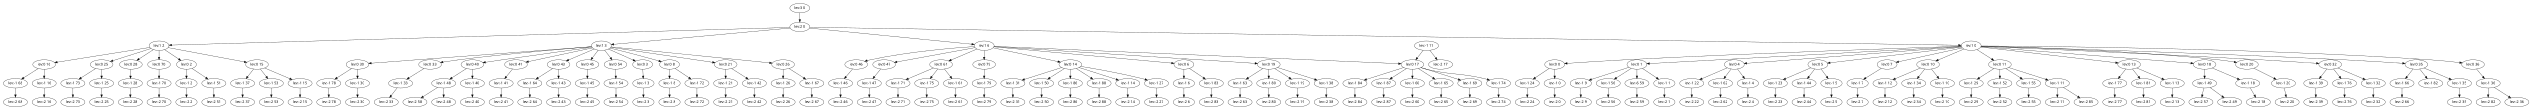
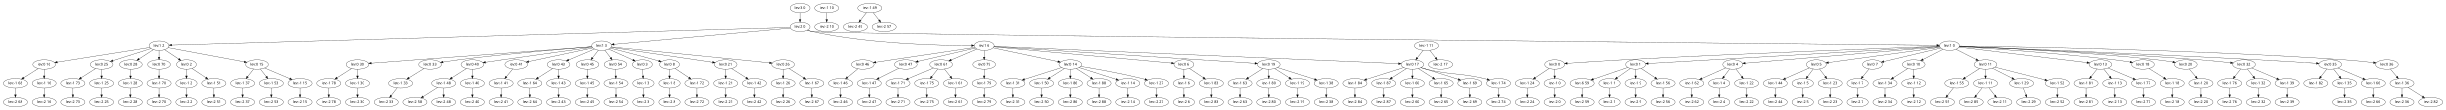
  digraph {
    fontname="Noto Sans"
    node [fontname="Noto Sans"]
    edge [fontname="Noto Sans"]
    "lev:3 0"
    "lev:2 0"
    "lev:1 0"
    "lev:1 2"
    "lev:1 3"
    "lev:1 6"
    "lev:0 0"
    "lev:0 1"
    "lev:0 4"
    "lev:0 5"
    "lev:0 7"
    "lev:0 10"
    "lev:0 11"
    "lev:0 13"
    "lev:0 18"
    "lev:0 20"
    "lev:0 32"
    "lev:0 35"
    "lev:0 36"
    "lev:0 2"
    "lev:0 15"
    "lev:0 16"
    "lev:0 25"
    "lev:0 28"
    "lev:0 70"
    "lev:0 3"
    "lev:0 8"
    "lev:0 21"
    "lev:0 26"
    "lev:0 30"
    "lev:0 33"
    "lev:0 40"
    "lev:0 41"
    "lev:0 43"
    "lev:0 45"
    "lev:0 54"
    "lev:0 6"
    "lev:0 14"
    "lev:0 17"
    "lev:0 19"
    "lev:0 46"
    "lev:0 47"
    "lev:0 61"
    "lev:0 79"
    "lev:-1 0"
    "lev:-1 24"
    "lev:-1 1"
    "lev:-1 9"
    "lev:-1 56"
    n50 [label="lev:-6 59"]
    "lev:-1 4"
    "lev:-1 22"
    "lev:-1 62"
    "lev:-1 5"
    "lev:-1 23"
    "lev:-1 44"
    "lev:-1 7"
    "lev:-1 10"
    "lev:-1 12"
    "lev:-1 34"
    "lev:-1 11"
    "lev:-1 29"
    "lev:-1 52"
    "lev:-1 55"
    "lev:-1 13"
    "lev:-1 77"
    "lev:-1 81"
    "lev:-1 18"
    "lev:-1 49"
    "lev:-1 20"
    "lev:-1 32"
    "lev:-1 39"
    "lev:-1 76"
    "lev:-1 35"
    "lev:-1 66"
    "lev:-1 82"
    "lev:-1 36"
    "lev:-1 2"
    "lev:-1 51"
    "lev:-1 15"
    "lev:-1 37"
    "lev:-1 53"
    "lev:-1 16"
    "lev:-1 68"
    "lev:-1 25"
    "lev:-1 73"
    "lev:-1 28"
    "lev:-1 70"
    "lev:-1 3"
    "lev:-1 8"
    "lev:-1 72"
    "lev:-1 21"
    "lev:-1 42"
    "lev:-1 26"
    "lev:-1 67"
    "lev:-1 30"
    "lev:-1 78"
    "lev:-1 33"
    "lev:-1 40"
    "lev:-1 48"
    "lev:-1 41"
    "lev:-1 43"
    "lev:-1 64"
    "lev:-1 45"
    "lev:-1 54"
    "lev:-1 6"
    "lev:-1 83"
    "lev:-1 14"
    "lev:-1 27"
    "lev:-1 31"
    "lev:-1 50"
    "lev:-1 86"
    "lev:-1 88"
    "lev:-1 60"
    "lev:-1 65"
    "lev:-1 69"
    "lev:-1 74"
    "lev:-1 84"
    "lev:-1 87"
    "lev:-1 19"
    "lev:-1 38"
    "lev:-1 63"
    "lev:-1 80"
    "lev:-1 46"
    "lev:-1 47"
    "lev:-1 61"
    "lev:-1 71"
    "lev:-1 75"
    "lev:-1 79"
    "lev:-2 0"
    "lev:-2 24"
    "lev:-2 1"
    "lev:-2 9"
    "lev:-2 56"
    "lev:-2 59"
    "lev:-2 4"
    "lev:-2 22"
    "lev:-2 62"
    "lev:-2 5"
    "lev:-2 23"
    "lev:-2 44"
    "lev:-2 7"
    "lev:-2 10"
    "lev:-2 12"
    "lev:-2 34"
    "lev:-2 11"
    "lev:-2 85"
    "lev:-2 29"
    "lev:-2 52"
    "lev:-2 55"
    "lev:-2 13"
    "lev:-2 77"
    "lev:-2 81"
    "lev:-2 18"
    "lev:-2 49"
    "lev:-2 57"
    "lev:-2 20"
    "lev:-2 32"
    "lev:-2 39"
    "lev:-2 76"
    "lev:-2 35"
    "lev:-2 66"
    "lev:-2 82"
    "lev:-2 36"
    "lev:-2 2"
    "lev:-2 51"
    "lev:-2 15"
    "lev:-2 37"
    "lev:-2 53"
    "lev:-2 16"
    "lev:-2 68"
    "lev:-2 25"
    "lev:-2 73"
    "lev:-2 28"
    "lev:-2 70"
    "lev:-2 3"
    "lev:-2 8"
    "lev:-2 72"
    "lev:-2 21"
    "lev:-2 42"
    "lev:-2 26"
    "lev:-2 67"
    "lev:-2 30"
    "lev:-2 78"
    "lev:-2 33"
    "lev:-2 40"
    "lev:-2 48"
    "lev:-2 58"
    "lev:-2 41"
    "lev:-2 43"
    "lev:-2 64"
    "lev:-2 45"
    "lev:-2 54"
    "lev:-2 6"
    "lev:-2 83"
    "lev:-2 14"
    "lev:-2 27"
    "lev:-2 31"
    "lev:-2 50"
    "lev:-2 86"
    "lev:-2 88"
    "lev:-1 17"
    "lev:-2 17"
    "lev:-2 60"
    "lev:-2 65"
    "lev:-2 69"
    "lev:-2 74"
    "lev:-2 84"
    "lev:-2 87"
    "lev:-2 19"
    "lev:-2 38"
    "lev:-2 63"
    "lev:-2 80"
    "lev:-2 46"
    "lev:-2 47"
    "lev:-2 61"
    "lev:-2 71"
    "lev:-2 75"
    "lev:-2 79"
    "lev:3 0" -> "lev:2 0"
    "lev:2 0" -> "lev:1 0"
    "lev:2 0" -> "lev:1 2"
    "lev:2 0" -> "lev:1 3"
    "lev:2 0" -> "lev:1 6"
    "lev:1 0" -> "lev:0 0"
    "lev:1 0" -> "lev:0 1"
    "lev:1 0" -> "lev:0 4"
    "lev:1 0" -> "lev:0 5"
    "lev:1 0" -> "lev:0 7"
    "lev:1 0" -> "lev:0 10"
    "lev:1 0" -> "lev:0 11"
    "lev:1 0" -> "lev:0 13"
    "lev:1 0" -> "lev:0 18"
    "lev:1 0" -> "lev:0 20"
    "lev:1 0" -> "lev:0 32"
    "lev:1 0" -> "lev:0 35"
    "lev:1 0" -> "lev:0 36"
    "lev:1 2" -> "lev:0 2"
    "lev:1 2" -> "lev:0 15"
    "lev:1 2" -> "lev:0 16"
    "lev:1 2" -> "lev:0 25"
    "lev:1 2" -> "lev:0 28"
    "lev:1 2" -> "lev:0 70"
    "lev:1 3" -> "lev:0 3"
    "lev:1 3" -> "lev:0 8"
    "lev:1 3" -> "lev:0 21"
    "lev:1 3" -> "lev:0 26"
    "lev:1 3" -> "lev:0 30"
    "lev:1 3" -> "lev:0 33"
    "lev:1 3" -> "lev:0 40"
    "lev:1 3" -> "lev:0 41"
    "lev:1 3" -> "lev:0 43"
    "lev:1 3" -> "lev:0 45"
    "lev:1 3" -> "lev:0 54"
    "lev:1 6" -> "lev:0 6"
    "lev:1 6" -> "lev:0 14"
    "lev:1 6" -> "lev:0 17"
    "lev:1 6" -> "lev:0 19"
    "lev:1 6" -> "lev:0 46"
    "lev:1 6" -> "lev:0 47"
    "lev:1 6" -> "lev:0 61"
    "lev:1 6" -> "lev:0 79"
    "lev:0 0" -> "lev:-1 0"
    "lev:0 0" -> "lev:-1 24"
    "lev:0 1" -> "lev:-1 1"
    "lev:0 1" -> "lev:-1 9"
    "lev:0 1" -> "lev:-1 56"
    "lev:0 1" -> n50
    "lev:0 4" -> "lev:-1 4"
    "lev:0 4" -> "lev:-1 22"
    "lev:0 4" -> "lev:-1 62"
    "lev:0 5" -> "lev:-1 5"
    "lev:0 5" -> "lev:-1 23"
    "lev:0 5" -> "lev:-1 44"
    "lev:0 7" -> "lev:-1 7"
-   "lev:0 10" -> "lev:-1 10"
    "lev:0 10" -> "lev:-1 12"
    "lev:0 10" -> "lev:-1 34"
    "lev:0 11" -> "lev:-1 11"
    "lev:0 11" -> "lev:-1 29"
    "lev:0 11" -> "lev:-1 52"
    "lev:0 11" -> "lev:-1 55"
    "lev:0 13" -> "lev:-1 13"
    "lev:0 13" -> "lev:-1 77"
    "lev:0 13" -> "lev:-1 81"
    "lev:0 18" -> "lev:-1 18"
-   "lev:0 18" -> "lev:-1 49"
    "lev:0 20" -> "lev:-1 20"
    "lev:0 32" -> "lev:-1 32"
    "lev:0 32" -> "lev:-1 39"
    "lev:0 32" -> "lev:-1 76"
    "lev:0 35" -> "lev:-1 35"
    "lev:0 35" -> "lev:-1 66"
    "lev:0 35" -> "lev:-1 82"
    "lev:0 36" -> "lev:-1 36"
    "lev:0 2" -> "lev:-1 2"
    "lev:0 2" -> "lev:-1 51"
    "lev:0 15" -> "lev:-1 15"
    "lev:0 15" -> "lev:-1 37"
    "lev:0 15" -> "lev:-1 53"
    "lev:0 16" -> "lev:-1 16"
    "lev:0 16" -> "lev:-1 68"
    "lev:0 25" -> "lev:-1 25"
    "lev:0 25" -> "lev:-1 73"
    "lev:0 28" -> "lev:-1 28"
    "lev:0 70" -> "lev:-1 70"
    "lev:0 3" -> "lev:-1 3"
    "lev:0 8" -> "lev:-1 8"
    "lev:0 8" -> "lev:-1 72"
    "lev:0 21" -> "lev:-1 21"
    "lev:0 21" -> "lev:-1 42"
    "lev:0 26" -> "lev:-1 26"
    "lev:0 26" -> "lev:-1 67"
    "lev:0 30" -> "lev:-1 30"
    "lev:0 30" -> "lev:-1 78"
    "lev:0 33" -> "lev:-1 33"
    "lev:0 40" -> "lev:-1 40"
    "lev:0 40" -> "lev:-1 48"
    "lev:0 41" -> "lev:-1 41"
    "lev:0 43" -> "lev:-1 43"
    "lev:0 43" -> "lev:-1 64"
    "lev:0 45" -> "lev:-1 45"
    "lev:0 54" -> "lev:-1 54"
    "lev:0 6" -> "lev:-1 6"
    "lev:0 6" -> "lev:-1 83"
    "lev:0 14" -> "lev:-1 14"
    "lev:0 14" -> "lev:-1 27"
    "lev:0 14" -> "lev:-1 31"
    "lev:0 14" -> "lev:-1 50"
    "lev:0 14" -> "lev:-1 86"
    "lev:0 14" -> "lev:-1 88"
    "lev:0 17" -> "lev:-1 60"
    "lev:0 17" -> "lev:-1 65"
    "lev:0 17" -> "lev:-1 69"
    "lev:0 17" -> "lev:-1 74"
    "lev:0 17" -> "lev:-1 84"
    "lev:0 17" -> "lev:-1 87"
    "lev:0 19" -> "lev:-1 19"
    "lev:0 19" -> "lev:-1 38"
    "lev:0 19" -> "lev:-1 63"
    "lev:0 19" -> "lev:-1 80"
    "lev:0 46" -> "lev:-1 46"
    "lev:0 47" -> "lev:-1 47"
    "lev:0 61" -> "lev:-1 61"
    "lev:0 61" -> "lev:-1 71"
    "lev:0 61" -> "lev:-1 75"
    "lev:0 79" -> "lev:-1 79"
    "lev:-1 0" -> "lev:-2 0"
    "lev:-1 24" -> "lev:-2 24"
    "lev:-1 1" -> "lev:-2 1"
    "lev:-1 9" -> "lev:-2 9"
    "lev:-1 56" -> "lev:-2 56"
    n50 -> "lev:-2 59"
    "lev:-1 4" -> "lev:-2 4"
    "lev:-1 22" -> "lev:-2 22"
    "lev:-1 62" -> "lev:-2 62"
    "lev:-1 5" -> "lev:-2 5"
    "lev:-1 23" -> "lev:-2 23"
    "lev:-1 44" -> "lev:-2 44"
    "lev:-1 7" -> "lev:-2 7"
    "lev:-1 10" -> "lev:-2 10"
    "lev:-1 12" -> "lev:-2 12"
    "lev:-1 34" -> "lev:-2 34"
    "lev:-1 11" -> "lev:-2 11"
    "lev:-1 11" -> "lev:-2 85"
    "lev:-1 29" -> "lev:-2 29"
    "lev:-1 52" -> "lev:-2 52"
    "lev:-1 55" -> "lev:-2 55"
    "lev:-1 13" -> "lev:-2 13"
    "lev:-1 77" -> "lev:-2 77"
    "lev:-1 81" -> "lev:-2 81"
    "lev:-1 18" -> "lev:-2 18"
    "lev:-1 49" -> "lev:-2 49"
    "lev:-1 49" -> "lev:-2 57"
    "lev:-1 20" -> "lev:-2 20"
    "lev:-1 32" -> "lev:-2 32"
    "lev:-1 39" -> "lev:-2 39"
    "lev:-1 76" -> "lev:-2 76"
    "lev:-1 35" -> "lev:-2 35"
    "lev:-1 66" -> "lev:-2 66"
    "lev:-1 36" -> "lev:-2 82"
    "lev:-1 36" -> "lev:-2 36"
    "lev:-1 2" -> "lev:-2 2"
    "lev:-1 51" -> "lev:-2 51"
    "lev:-1 15" -> "lev:-2 15"
    "lev:-1 37" -> "lev:-2 37"
    "lev:-1 53" -> "lev:-2 53"
    "lev:-1 16" -> "lev:-2 16"
    "lev:-1 68" -> "lev:-2 68"
    "lev:-1 25" -> "lev:-2 25"
    "lev:-1 73" -> "lev:-2 73"
    "lev:-1 28" -> "lev:-2 28"
    "lev:-1 70" -> "lev:-2 70"
    "lev:-1 3" -> "lev:-2 3"
    "lev:-1 8" -> "lev:-2 8"
    "lev:-1 72" -> "lev:-2 72"
    "lev:-1 21" -> "lev:-2 21"
    "lev:-1 42" -> "lev:-2 42"
    "lev:-1 26" -> "lev:-2 26"
    "lev:-1 67" -> "lev:-2 67"
    "lev:-1 30" -> "lev:-2 30"
    "lev:-1 78" -> "lev:-2 78"
    "lev:-1 33" -> "lev:-2 33"
    "lev:-1 40" -> "lev:-2 40"
    "lev:-1 48" -> "lev:-2 48"
    "lev:-1 48" -> "lev:-2 58"
    "lev:-1 41" -> "lev:-2 41"
    "lev:-1 43" -> "lev:-2 43"
    "lev:-1 64" -> "lev:-2 64"
    "lev:-1 45" -> "lev:-2 45"
    "lev:-1 54" -> "lev:-2 54"
    "lev:-1 6" -> "lev:-2 6"
    "lev:-1 83" -> "lev:-2 83"
    "lev:-1 14" -> "lev:-2 14"
    "lev:-1 27" -> "lev:-2 27"
    "lev:-1 31" -> "lev:-2 31"
    "lev:-1 50" -> "lev:-2 50"
    "lev:-1 86" -> "lev:-2 86"
    "lev:-1 88" -> "lev:-2 88"
    "lev:-1 60" -> "lev:-2 60"
    "lev:-1 65" -> "lev:-2 65"
    "lev:-1 69" -> "lev:-2 69"
    "lev:-1 74" -> "lev:-2 74"
    "lev:-1 84" -> "lev:-2 84"
    "lev:-1 87" -> "lev:-2 87"
    "lev:-1 19" -> "lev:-2 19"
    "lev:-1 38" -> "lev:-2 38"
    "lev:-1 63" -> "lev:-2 63"
    "lev:-1 80" -> "lev:-2 80"
    "lev:-1 46" -> "lev:-2 46"
    "lev:-1 47" -> "lev:-2 47"
    "lev:-1 61" -> "lev:-2 61"
    "lev:-1 71" -> "lev:-2 71"
    "lev:-1 75" -> "lev:-2 75"
    "lev:-1 79" -> "lev:-2 79"
    "lev:-1 17" -> "lev:0 17"
    "lev:-1 17" -> "lev:-2 17"
  }
